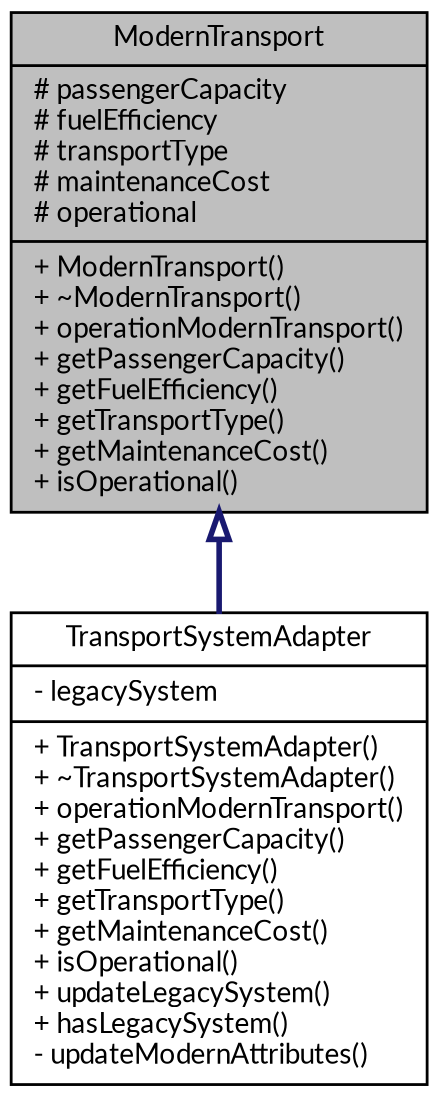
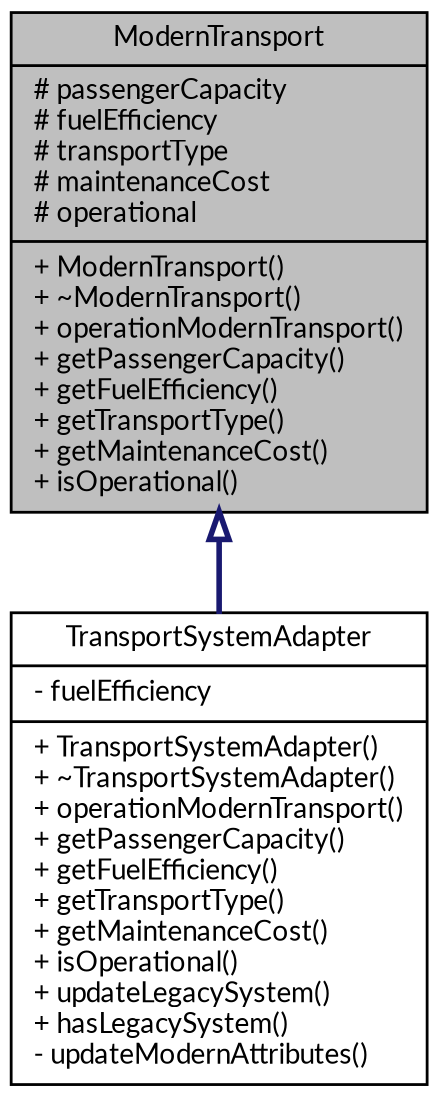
  digraph {
    fontname=Lato
    node [color=black fontname=Lato fontsize=10 shape=record style=filled]
    n1 [fillcolor=grey75 fontcolor=black height=0.2 label="{ModernTransport\n|# passengerCapacity\l# fuelEfficiency\l# transportType\l# maintenanceCost\l# operational\l|+ ModernTransport()\l+ ~ModernTransport()\l+ operationModernTransport()\l+ getPassengerCapacity()\l+ getFuelEfficiency()\l+ getTransportType()\l+ getMaintenanceCost()\l+ isOperational()\l}" width=0.4]
-   n2 [fillcolor=white height=0.2 label="{TransportSystemAdapter\n|- legacySystem\l|+ TransportSystemAdapter()\l+ ~TransportSystemAdapter()\l+ operationModernTransport()\l+ getPassengerCapacity()\l+ getFuelEfficiency()\l+ getTransportType()\l+ getMaintenanceCost()\l+ isOperational()\l+ updateLegacySystem()\l+ hasLegacySystem()\l- updateModernAttributes()\l}" width=0.4]
+   n2 [fillcolor=white height=0.2 label="{TransportSystemAdapter\n|- fuelEfficiency\l|+ TransportSystemAdapter()\l+ ~TransportSystemAdapter()\l+ operationModernTransport()\l+ getPassengerCapacity()\l+ getFuelEfficiency()\l+ getTransportType()\l+ getMaintenanceCost()\l+ isOperational()\l+ updateLegacySystem()\l+ hasLegacySystem()\l- updateModernAttributes()\l}" width=0.4]
    n1 -> n2 [arrowtail=onormal color=midnightblue dir=back fontname=Lato fontsize=10 labelfontname=Helvetica labelfontsize=10 style=bold]
  }
